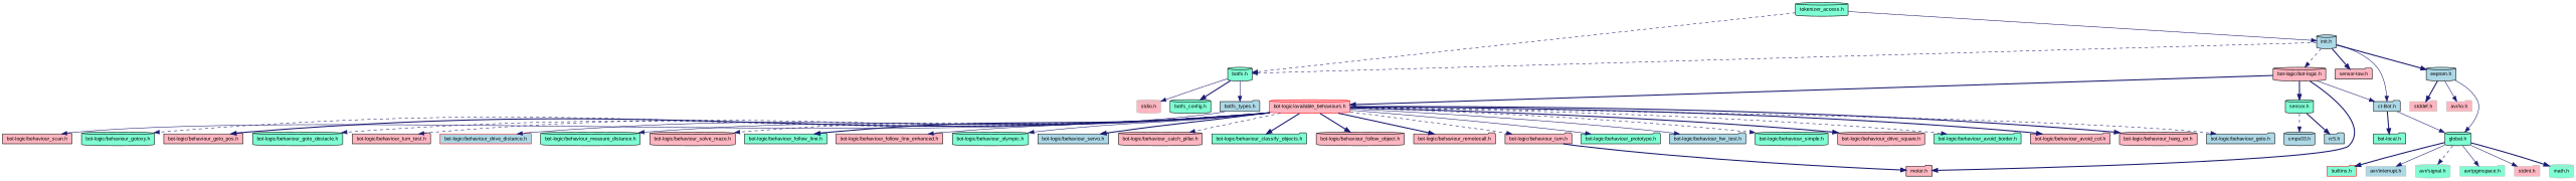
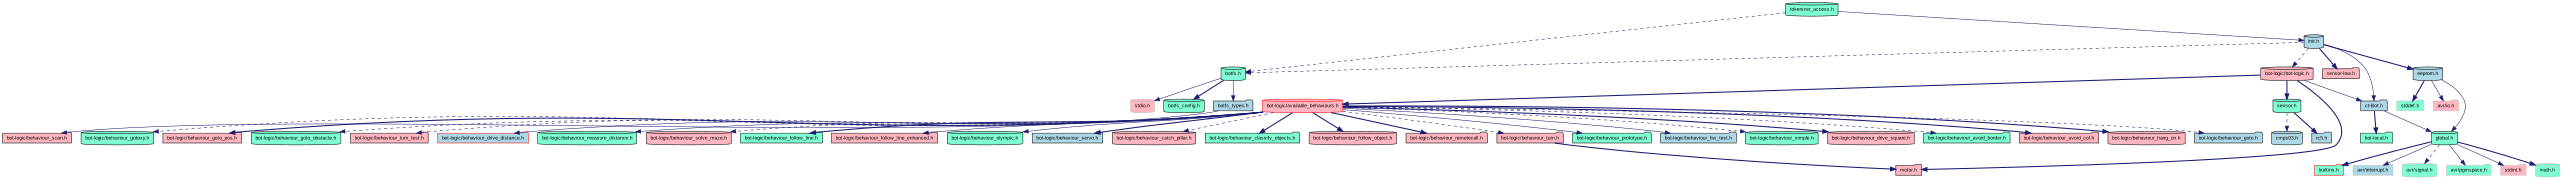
  digraph {
    fontname="Liberation Sans"
    node [color=black fillcolor=aquamarine fontname="Liberation Sans" fontsize=10 shape=folder style=filled]
    edge [color=midnightblue fontname="Liberation Sans" fontsize=10 labelfontname=Helvetica labelfontsize=10 style=bold]
    n1 [fontcolor=black height=0.2 label="tokenizer_access.h" shape=cylinder width=0.4]
    n2 [height=0.2 label="botfs.h" shape=cylinder width=0.4]
    n3 [fillcolor=lightblue height=0.2 label="init.h" shape=cylinder width=0.4]
    n4 [height=0.2 label="botfs_config.h" shape=cylinder width=0.4]
    n5 [fillcolor=lightblue height=0.2 label="botfs_types.h" width=0.4]
    n6 [color=grey75 fillcolor=lightpink height=0.2 label="stdio.h" shape=cylinder width=0.4]
    n7 [fillcolor=lightblue height=0.2 label="ct-Bot.h" width=0.4]
    n8 [fillcolor=lightblue height=0.2 label="eeprom.h" shape=cylinder width=0.4]
    n9 [fillcolor=lightpink height=0.2 label="bot-logic/bot-logic.h" shape=cylinder width=0.4]
    n10 [fillcolor=lightpink height=0.2 label="sensor-low.h" width=0.4]
    n11 [fillcolor=lightpink height=0.2 label="bot-logic/behaviour_scan.h" width=0.4]
    n12 [height=0.2 label="global.h" shape=cylinder width=0.4]
    n13 [height=0.2 label="bot-local.h" width=0.4]
-   n14 [color=grey75 fillcolor=lightpink height=0.2 label="stddef.h" width=0.4]
+   n14 [color=grey75 height=0.2 label="stddef.h" width=0.4]
    n15 [color=grey75 fillcolor=lightpink height=0.2 label="avr/io.h" width=0.4]
    n16 [fillcolor=lightpink height=0.2 label="motor.h" width=0.4]
    n17 [height=0.2 label="sensor.h" shape=cylinder width=0.4]
    n18 [color=red fillcolor=lightpink height=0.2 label="bot-logic/available_behaviours.h" shape=cylinder width=0.4]
    n19 [color=grey75 fillcolor=lightpink height=0.2 label="stdint.h" width=0.4]
    n20 [color=grey75 height=0.2 label="math.h" shape=cylinder width=0.4]
    n21 [color=red height=0.2 label="builtins.h" width=0.4]
    n22 [color=grey75 fillcolor=lightblue height=0.2 label="avr/interrupt.h" width=0.4]
    n23 [color=grey75 height=0.2 label="avr/signal.h" shape=cylinder width=0.4]
    n24 [color=grey75 height=0.2 label="avr/pgmspace.h" width=0.4]
    n25 [fillcolor=lightblue height=0.2 label="rc5.h" width=0.4]
    n26 [fillcolor=lightblue height=0.2 label="cmps03.h" shape=cylinder width=0.4]
    n27 [height=0.2 label="bot-logic/behaviour_prototype.h" width=0.4]
    n28 [fillcolor=lightblue height=0.2 label="bot-logic/behaviour_hw_test.h" width=0.4]
    n29 [height=0.2 label="bot-logic/behaviour_simple.h" shape=cylinder width=0.4]
    n30 [fillcolor=lightpink height=0.2 label="bot-logic/behaviour_drive_square.h" shape=cylinder width=0.4]
    n31 [height=0.2 label="bot-logic/behaviour_avoid_border.h" width=0.4]
    n32 [fillcolor=lightpink height=0.2 label="bot-logic/behaviour_avoid_col.h" width=0.4]
    n33 [fillcolor=lightpink height=0.2 label="bot-logic/behaviour_hang_on.h" shape=cylinder width=0.4]
    n34 [fillcolor=lightblue height=0.2 label="bot-logic/behaviour_goto.h" width=0.4]
    n35 [height=0.2 label="bot-logic/behaviour_gotoxy.h" shape=cylinder width=0.4]
    n36 [fillcolor=lightpink height=0.2 label="bot-logic/behaviour_goto_pos.h" width=0.4]
    n37 [height=0.2 label="bot-logic/behaviour_goto_obstacle.h" shape=cylinder width=0.4]
    n38 [fillcolor=lightpink height=0.2 label="bot-logic/behaviour_turn.h" width=0.4]
    n39 [fillcolor=lightpink height=0.2 label="bot-logic/behaviour_turn_test.h" width=0.4]
    n40 [color=red fillcolor=lightblue height=0.2 label="bot-logic/behaviour_drive_distance.h" width=0.4]
    n41 [height=0.2 label="bot-logic/behaviour_measure_distance.h" shape=cylinder width=0.4]
    n42 [fillcolor=lightpink height=0.2 label="bot-logic/behaviour_solve_maze.h" shape=cylinder width=0.4]
    n43 [height=0.2 label="bot-logic/behaviour_follow_line.h" width=0.4]
    n44 [fillcolor=lightpink height=0.2 label="bot-logic/behaviour_follow_line_enhanced.h" width=0.4]
    n45 [height=0.2 label="bot-logic/behaviour_olympic.h" shape=cylinder width=0.4]
    n46 [fillcolor=lightblue height=0.2 label="bot-logic/behaviour_servo.h" width=0.4]
    n47 [fillcolor=lightpink height=0.2 label="bot-logic/behaviour_catch_pillar.h" shape=cylinder width=0.4]
    n48 [height=0.2 label="bot-logic/behaviour_classify_objects.h" width=0.4]
    n49 [fillcolor=lightpink height=0.2 label="bot-logic/behaviour_follow_object.h" shape=cylinder width=0.4]
    n50 [fillcolor=lightpink height=0.2 label="bot-logic/behaviour_remotecall.h" width=0.4]
    n1 -> n2 [style=dashed]
    n1 -> n3 [style=solid]
    n2 -> n4
    n2 -> n5 [style=solid]
    n2 -> n6 [style=solid]
    n3 -> n2 [style=dashed]
    n3 -> n7 [style=solid]
    n3 -> n8
    n3 -> n9 [style=dashed]
    n3 -> n10
    n5 -> n11 [style=solid]
    n7 -> n12 [style=solid]
    n7 -> n13
    n8 -> n12 [style=solid]
    n8 -> n14
    n8 -> n15 [style=solid]
    n9 -> n7 [style=solid]
    n9 -> n16
    n9 -> n17
    n9 -> n18
    n12 -> n19 [style=solid]
    n12 -> n20
    n12 -> n21
    n12 -> n22 [style=solid]
    n12 -> n23 [style=dashed]
    n12 -> n24 [style=solid]
    n17 -> n25
    n17 -> n26 [style=dashed]
    n18 -> n27 [style=solid]
    n18 -> n28 [style=solid]
    n18 -> n29 [style=dashed]
    n18 -> n30
    n18 -> n31 [style=dashed]
    n18 -> n32
    n18 -> n33
    n18 -> n34 [style=dashed]
    n18 -> n35 [style=dashed]
    n18 -> n36
    n18 -> n37 [style=dashed]
    n18 -> n38 [style=dashed]
    n18 -> n39 [style=dashed]
    n18 -> n40 [style=solid]
    n18 -> n41 [style=solid]
    n18 -> n42 [style=dashed]
    n18 -> n43
    n18 -> n44 [style=solid]
    n18 -> n45 [style=solid]
    n18 -> n46
    n18 -> n47 [style=dashed]
    n18 -> n48
    n18 -> n49
    n18 -> n50
    n38 -> n16
  }
